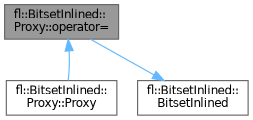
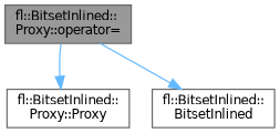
  digraph {
    rankdir=TB
    node [color=grey40 fillcolor=white fontname=Helvetica fontsize=10 shape=box style=filled]
    edge [color=steelblue1 fontname=Helvetica fontsize=10 labelfontname=Helvetica labelfontsize=10 style=solid]
    n1 [color=gray40 fillcolor=grey60 fontcolor=black height=0.2 label="fl::BitsetInlined::\lProxy::operator=" width=0.4]
    n2 [height=0.2 label="fl::BitsetInlined::\lProxy::Proxy" width=0.4]
    n3 [height=0.2 label="fl::BitsetInlined::\lBitsetInlined" width=0.4]
-   n2 -> n1
+   n1 -> n2
    n1 -> n3
  }
